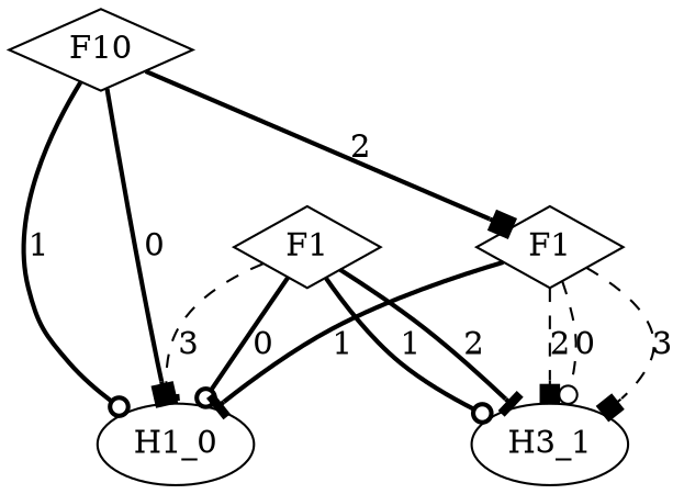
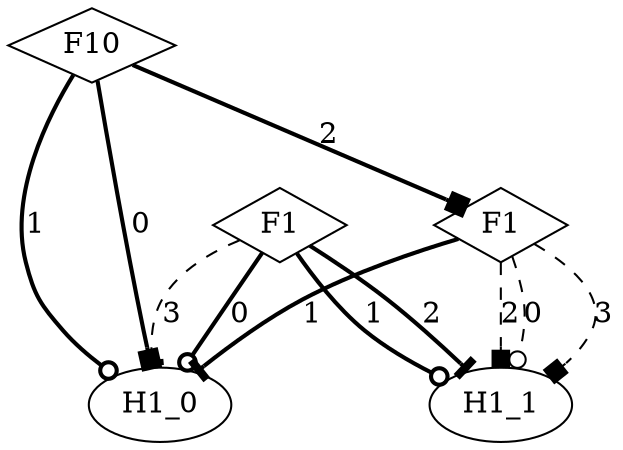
  digraph {
    node [shape=diamond]
    edge [style=bold arrowhead=odot]
    n1 [label=H1_0 shape=""]
-   n2 [label=H3_1 shape=""]
+   n2 [label=H1_1 shape=""]
    n3 [label=F1]
    n4 [label=F1]
    n5 [label=F10]
    n3 -> n1 [label=3 style=dashed arrowhead=tee]
    n3 -> n1 [label=0]
    n3 -> n2 [label=2 arrowhead=tee]
    n3 -> n2 [label=1]
    n4 -> n1 [label=1 arrowhead=tee]
    n4 -> n2 [label=3 style=dashed arrowhead=box]
    n4 -> n2 [label=2 style=dashed arrowhead=box]
    n4 -> n2 [label=0 style=dashed]
    n5 -> n1 [label=1]
    n5 -> n1 [label=0 arrowhead=box]
    n5 -> n4 [label=2 arrowhead=box]
  }
